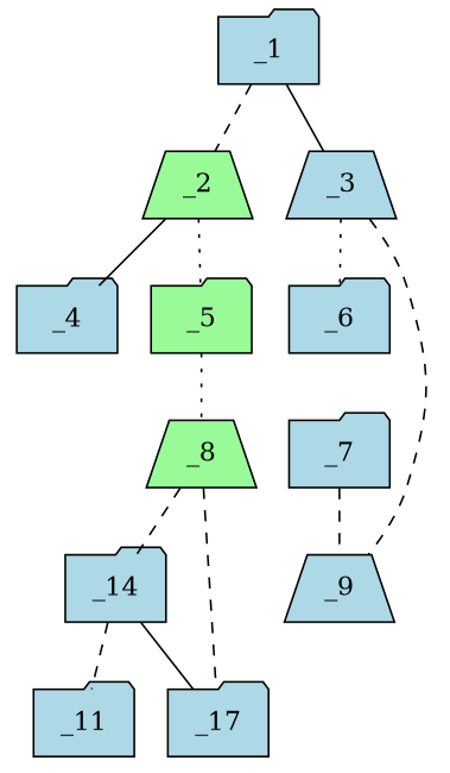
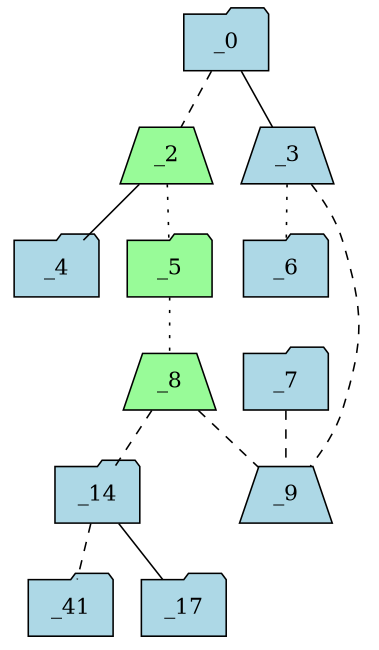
  graph {
    node [charge=0 chem=1 fillcolor=lightblue shape=folder style=filled symbol="C  " y=-0.2536]
    edge [style=dashed valence=1]
-   _1 [chem=4 symbol="N  " x=2.1811 y=-1.0626]
+   _1 [chem=4 symbol="N  " x=2.1811 y=-1.0626 label=_0]
    _2 [fillcolor=palegreen shape=trapezium x=2.5878 y=-1.9762]
    _3 [shape=trapezium x=2.7688]
    _4 [x=2 y=-2.7852]
    _5 [chem=2 fillcolor=palegreen symbol="O  " x=3.5823 y=-2.0807]
    _6 [chem=5 symbol="S  " x=2.4598 y=0.6974]
    _9 [shape=trapezium x=4.0779 y=0.6974]
    _8 [fillcolor=palegreen shape=trapezium x=3.2688 y=1.2852]
    _7 [chem=4 symbol="N  " x=3.7688]
    n10 [charge=1 chem=4 label=_14 symbol="N  " x=3.2689 y=2.2852]
-   _11 [chem=2 symbol="O  " x=4.1349 y=2.7852]
+   _11 [chem=2 symbol="O  " x=4.1349 y=2.7852 label=_41]
    n12 [charge=-1 chem=2 label=_17 symbol="O  " x=2.4028 y=2.7852]
    _1 -- _2
    _1 -- _3 [style=solid]
    _2 -- _4 [style=solid]
    _2 -- _5 [style=dotted valence=2]
    _3 -- _6 [style=dotted]
    _3 -- _9 [valence=2]
    _5 -- _8 [style=dotted]
-   _8 -- n12 [valence=2]
+   _8 -- _9 [valence=2]
    _8 -- n10
    _7 -- _9
    n10 -- _11 [valence=2]
    n10 -- n12 [style=solid]
  }
